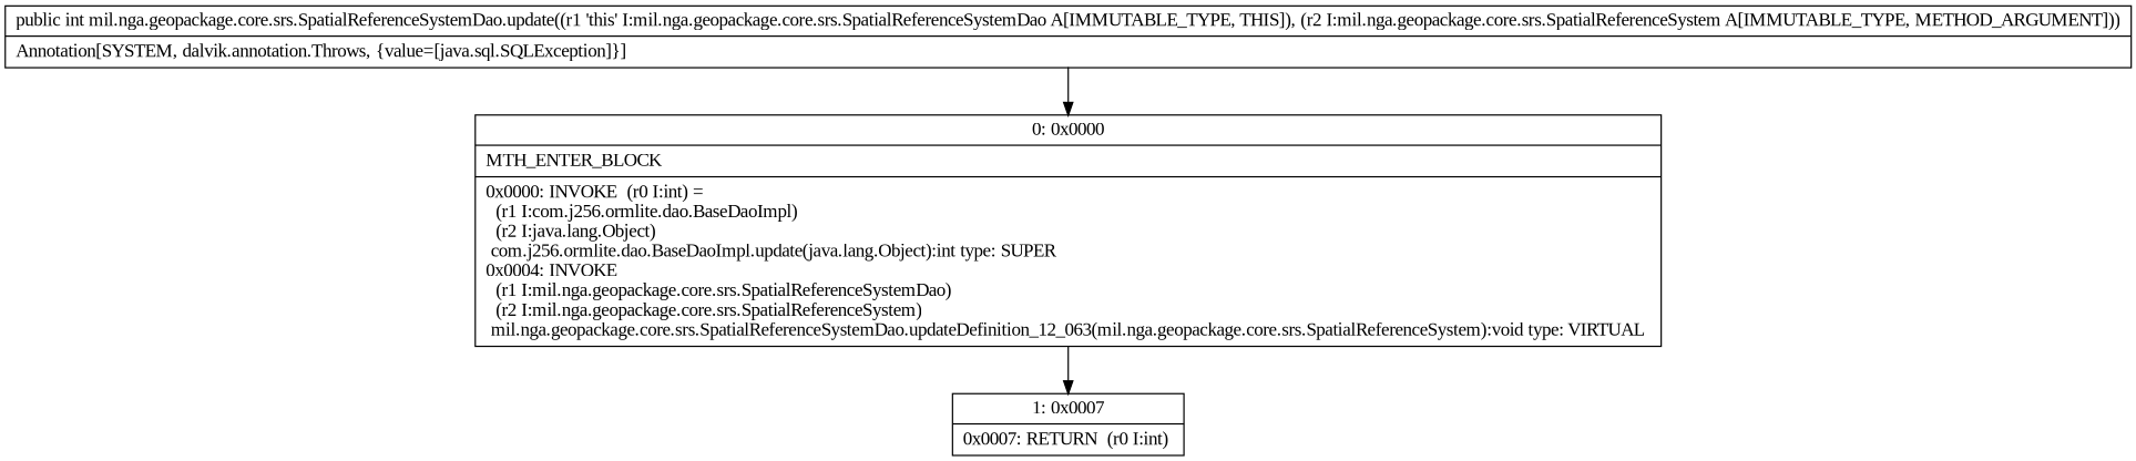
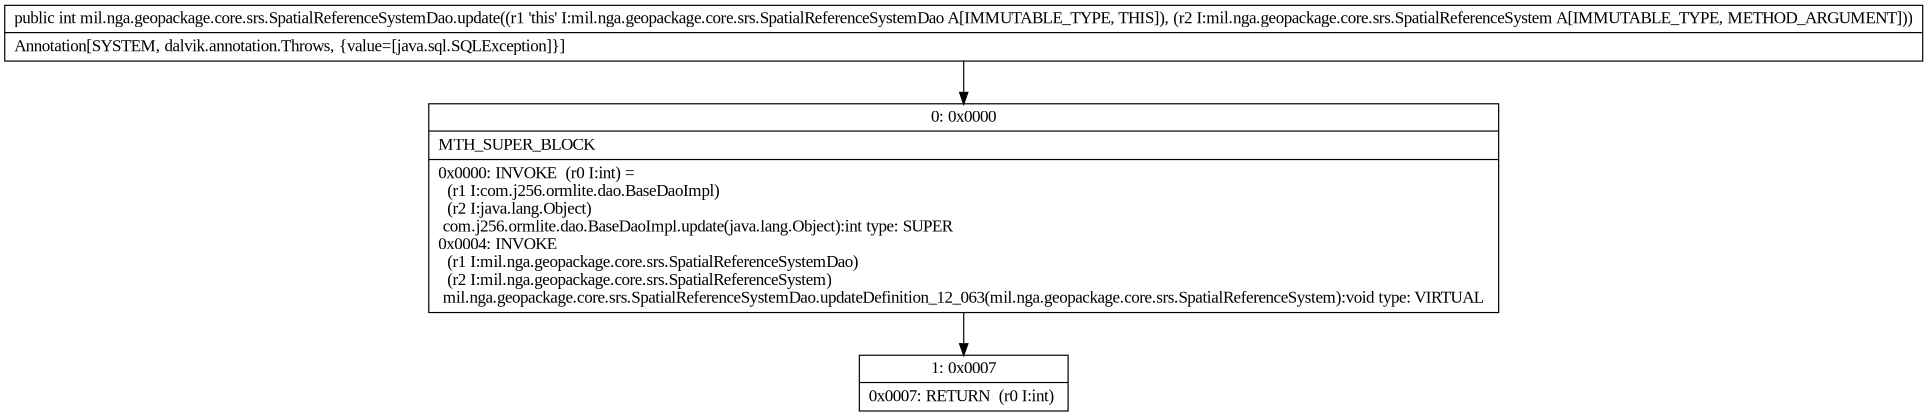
  digraph {
    fontname="Liberation Serif"
    node [shape=record fontname="Liberation Serif"]
    edge [fontname="Liberation Serif"]
-   n1 [label="{0\:\ 0x0000|MTH_ENTER_BLOCK\l|0x0000: INVOKE  (r0 I:int) = \l  (r1 I:com.j256.ormlite.dao.BaseDaoImpl)\l  (r2 I:java.lang.Object)\l com.j256.ormlite.dao.BaseDaoImpl.update(java.lang.Object):int type: SUPER \l0x0004: INVOKE  \l  (r1 I:mil.nga.geopackage.core.srs.SpatialReferenceSystemDao)\l  (r2 I:mil.nga.geopackage.core.srs.SpatialReferenceSystem)\l mil.nga.geopackage.core.srs.SpatialReferenceSystemDao.updateDefinition_12_063(mil.nga.geopackage.core.srs.SpatialReferenceSystem):void type: VIRTUAL \l}"]
+   n1 [label="{0\:\ 0x0000|MTH_SUPER_BLOCK\l|0x0000: INVOKE  (r0 I:int) = \l  (r1 I:com.j256.ormlite.dao.BaseDaoImpl)\l  (r2 I:java.lang.Object)\l com.j256.ormlite.dao.BaseDaoImpl.update(java.lang.Object):int type: SUPER \l0x0004: INVOKE  \l  (r1 I:mil.nga.geopackage.core.srs.SpatialReferenceSystemDao)\l  (r2 I:mil.nga.geopackage.core.srs.SpatialReferenceSystem)\l mil.nga.geopackage.core.srs.SpatialReferenceSystemDao.updateDefinition_12_063(mil.nga.geopackage.core.srs.SpatialReferenceSystem):void type: VIRTUAL \l}"]
    n2 [label="{1\:\ 0x0007|0x0007: RETURN  (r0 I:int) \l}"]
    n3 [label="{public int mil.nga.geopackage.core.srs.SpatialReferenceSystemDao.update((r1 'this' I:mil.nga.geopackage.core.srs.SpatialReferenceSystemDao A[IMMUTABLE_TYPE, THIS]), (r2 I:mil.nga.geopackage.core.srs.SpatialReferenceSystem A[IMMUTABLE_TYPE, METHOD_ARGUMENT]))  | Annotation[SYSTEM, dalvik.annotation.Throws, \{value=[java.sql.SQLException]\}]\l}"]
    n1 -> n2
    n3 -> n1
  }
